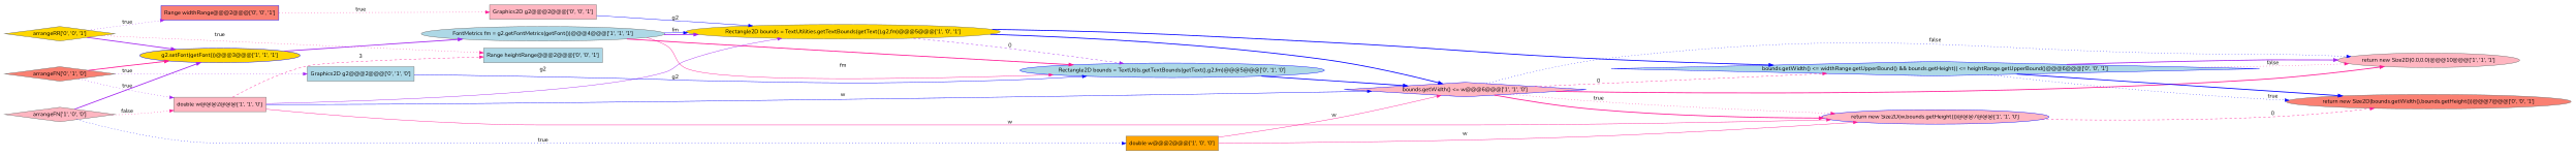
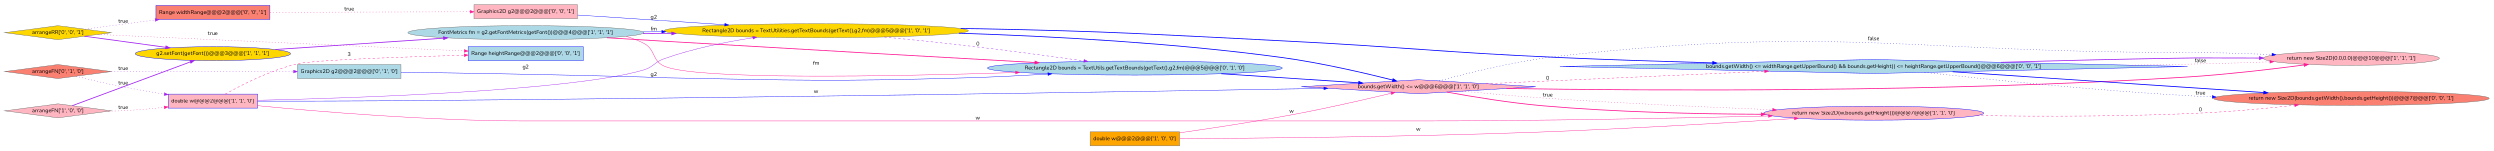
  digraph {
    fontname=Nunito
    rankdir=LR
    node [color=gray40 fillcolor=lightpink fontname=Nunito shape=ellipse style=filled]
    edge [color=deeppink fontname=Nunito style=bold]
    n1 [color=blue fillcolor=salmon label="Range widthRange@@@2@@@['0', '0', '1']" shape=box]
    n2 [label="Graphics2D g2@@@2@@@['0', '0', '1']" shape=box]
    n3 [fillcolor=gold label="arrangeRR['0', '0', '1']" shape=diamond]
-   n4 [fillcolor=lightblue label="Range heightRange@@@2@@@['0', '0', '1']" shape=box]
+   n4 [color=blue fillcolor=lightblue label="Range heightRange@@@2@@@['0', '0', '1']" shape=box]
    n5 [color=blue fillcolor=gold label="g2.setFont(getFont())@@@3@@@['1', '1', '1']"]
    n6 [fillcolor=gold label="Rectangle2D bounds = TextUtilities.getTextBounds(getText(),g2,fm)@@@5@@@['1', '0', '1']"]
    n7 [fillcolor=lightblue label="FontMetrics fm = g2.getFontMetrics(getFont())@@@4@@@['1', '1', '1']"]
    n8 [fillcolor=orange label="double w@@@2@@@['1', '0', '0']" shape=box]
    n9 [color=blue label="bounds.getWidth() <= w@@@6@@@['1', '1', '0']" shape=diamond]
    n10 [color=blue label="return new Size2D(w,bounds.getHeight())@@@7@@@['1', '1', '0']"]
    n11 [label="return new Size2D(0.0,0.0)@@@10@@@['1', '1', '1']"]
    n12 [color=blue fillcolor=lightblue label="bounds.getWidth() <= widthRange.getUpperBound() && bounds.getHeight() <= heightRange.getUpperBound()@@@6@@@['0', '0', '1']" shape=diamond]
    n13 [fillcolor=salmon label="return new Size2D(bounds.getWidth(),bounds.getHeight())@@@7@@@['0', '0', '1']"]
    n14 [color=blue fillcolor=lightblue label="Rectangle2D bounds = TextUtils.getTextBounds(getText(),g2,fm)@@@5@@@['0', '1', '0']"]
    n15 [label="arrangeFN['1', '0', '0']" shape=diamond]
-   n16 [label="double w@@@2@@@['1', '1', '0']" shape=box]
+   n16 [color=blue label="double w@@@2@@@['1', '1', '0']" shape=box]
    n17 [fillcolor=salmon label="arrangeFN['0', '1', '0']" shape=diamond]
    n18 [fillcolor=lightblue label="Graphics2D g2@@@2@@@['0', '1', '0']" shape=box]
    n1 -> n2 [label=true style=dotted]
    n2 -> n6 [color=blue label=g2 style=solid]
    n3 -> n1 [color=purple label=true style=dotted]
    n3 -> n4 [label=true style=dotted]
    n3 -> n5 [color=purple]
    n5 -> n7 [color=purple]
    n6 -> n9 [color=blue]
    n6 -> n12 [color=blue]
    n6 -> n14 [color=purple label=0 style=dashed]
    n7 -> n6 [color=blue label=fm style=solid]
    n7 -> n6 [color=purple]
    n7 -> n14
    n7 -> n14 [label=fm style=solid]
    n8 -> n9 [label=w style=solid]
    n8 -> n10 [label=w style=solid]
    n9 -> n10
    n9 -> n10 [label=true style=dotted]
    n9 -> n11
    n9 -> n11 [color=blue label=false style=dotted]
    n9 -> n12 [label=0 style=dashed]
    n10 -> n13 [label=0 style=dashed]
    n12 -> n11 [label=false style=dotted]
    n12 -> n11 [color=purple]
    n12 -> n13 [color=blue]
    n12 -> n13 [color=blue label=true style=dotted]
    n14 -> n9 [color=blue]
    n15 -> n5 [color=purple]
-   n15 -> n8 [color=blue label=true style=dotted]
-   n15 -> n16 [label=false style=dotted]
+   n15 -> n16 [label=true style=dotted]
    n16 -> n4 [label=3 style=dashed]
    n16 -> n6 [color=purple label=g2 style=solid]
    n16 -> n9 [color=blue label=w style=solid]
    n16 -> n10 [label=w style=solid]
-   n17 -> n5
    n17 -> n16 [color=purple label=true style=dotted]
    n17 -> n18 [color=purple label=true style=dotted]
    n18 -> n14 [color=blue label=g2 style=solid]
  }
